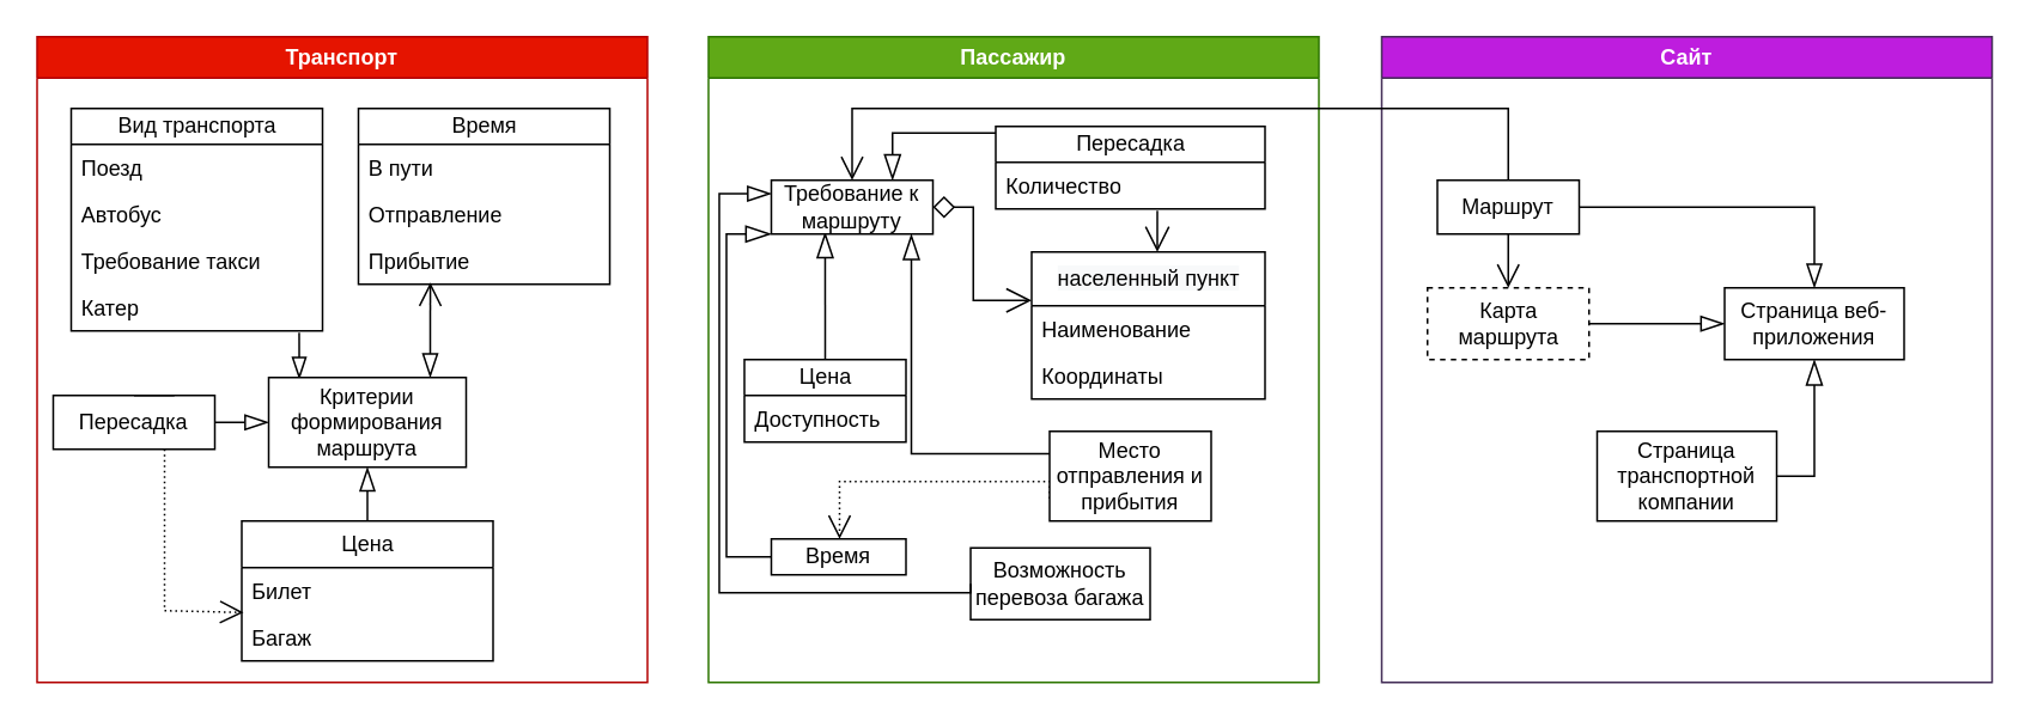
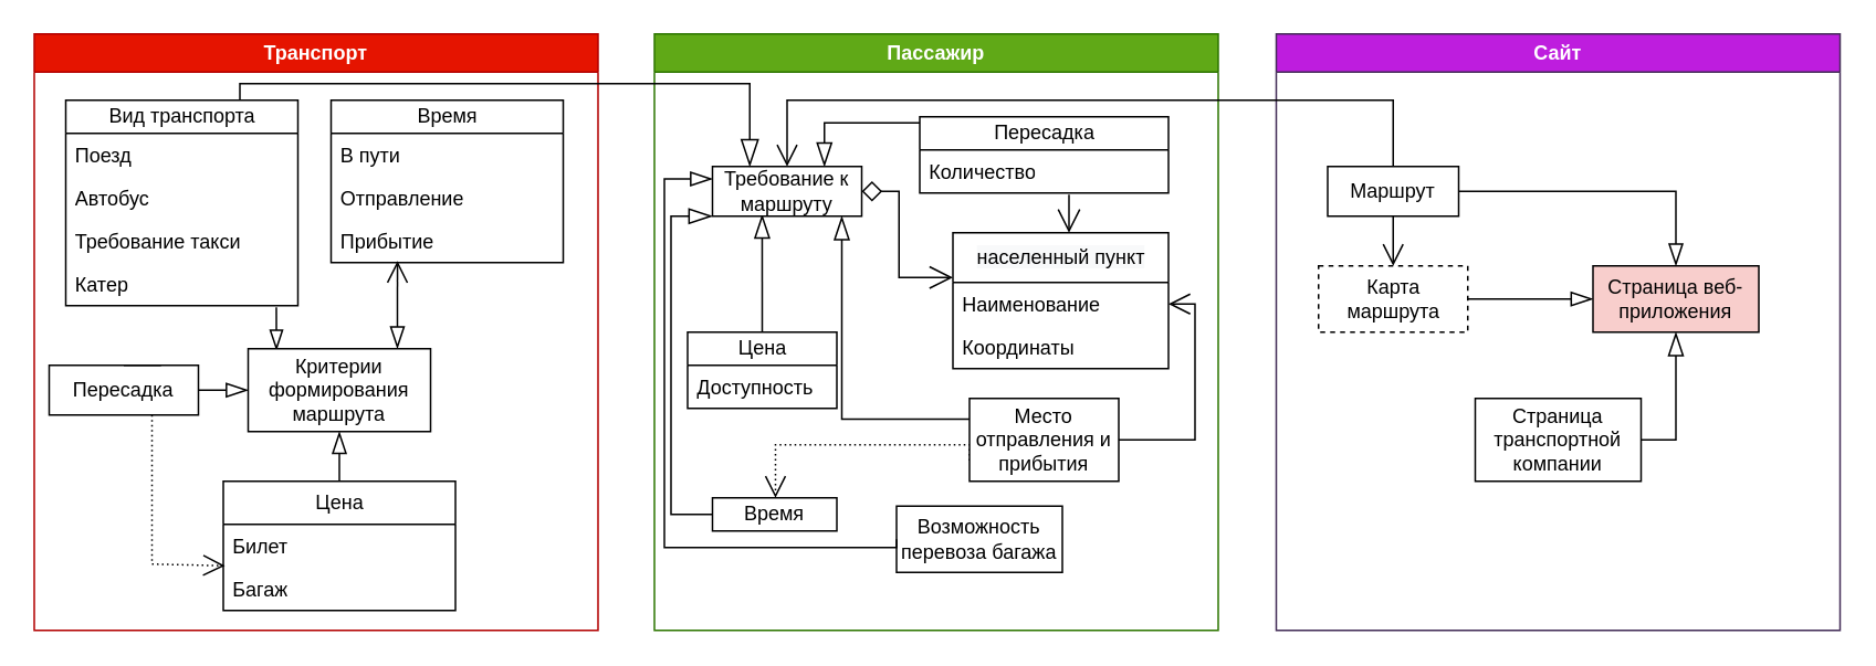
  <mxCell id="0" />
  <mxCell id="1" parent="0" />
  <mxCell id="2" value="Транспорт" style="swimlane;whiteSpace=wrap;html=1;fillColor=#e51400;strokeColor=#B20000;fontColor=#ffffff;" parent="1" vertex="1"><mxGeometry x="20" y="20" width="340" height="360" as="geometry" /></mxCell>
  <mxCell id="3" style="edgeStyle=orthogonalEdgeStyle;rounded=0;orthogonalLoop=1;jettySize=auto;html=1;entryX=0.155;entryY=0.02;entryDx=0;entryDy=0;startArrow=none;startFill=0;endArrow=blockThin;endFill=0;startSize=12;endSize=10;targetPerimeterSpacing=11;entryPerimeter=0;exitX=0.907;exitY=1.038;exitDx=0;exitDy=0;exitPerimeter=0;" parent="2" source="8" target="18" edge="1"><mxGeometry relative="1" as="geometry"><Array as="points"><mxPoint x="146" y="170" /><mxPoint x="146" y="170" /></Array></mxGeometry></mxCell>
  <mxCell id="4" value="Вид транспорта" style="swimlane;fontStyle=0;childLayout=stackLayout;horizontal=1;startSize=20;fillColor=none;horizontalStack=0;resizeParent=1;resizeParentMax=0;resizeLast=0;collapsible=1;marginBottom=0;html=1;" parent="2" vertex="1"><mxGeometry x="19" y="40" width="140" height="124" as="geometry" /></mxCell>
  <mxCell id="5" value="Поезд&amp;nbsp;" style="text;strokeColor=none;fillColor=none;align=left;verticalAlign=top;spacingLeft=4;spacingRight=4;overflow=hidden;rotatable=0;points=[[0,0.5],[1,0.5]];portConstraint=eastwest;whiteSpace=wrap;html=1;" parent="4" vertex="1"><mxGeometry y="20" width="140" height="26" as="geometry" /></mxCell>
  <mxCell id="6" value="Автобус" style="text;strokeColor=none;fillColor=none;align=left;verticalAlign=top;spacingLeft=4;spacingRight=4;overflow=hidden;rotatable=0;points=[[0,0.5],[1,0.5]];portConstraint=eastwest;whiteSpace=wrap;html=1;" parent="4" vertex="1"><mxGeometry y="46" width="140" height="26" as="geometry" /></mxCell>
  <mxCell id="7" value="Требование такси" style="text;strokeColor=none;fillColor=none;align=left;verticalAlign=top;spacingLeft=4;spacingRight=4;overflow=hidden;rotatable=0;points=[[0,0.5],[1,0.5]];portConstraint=eastwest;whiteSpace=wrap;html=1;" parent="4" vertex="1"><mxGeometry y="72" width="140" height="26" as="geometry" /></mxCell>
  <mxCell id="8" value="Катер" style="text;strokeColor=none;fillColor=none;align=left;verticalAlign=top;spacingLeft=4;spacingRight=4;overflow=hidden;rotatable=0;points=[[0,0.5],[1,0.5]];portConstraint=eastwest;whiteSpace=wrap;html=1;" parent="4" vertex="1"><mxGeometry y="98" width="140" height="26" as="geometry" /></mxCell>
  <mxCell id="9" value="Время" style="swimlane;fontStyle=0;childLayout=stackLayout;horizontal=1;startSize=20;fillColor=none;horizontalStack=0;resizeParent=1;resizeParentMax=0;resizeLast=0;collapsible=1;marginBottom=0;html=1;" parent="2" vertex="1"><mxGeometry x="179" y="40" width="140" height="98" as="geometry" /></mxCell>
  <mxCell id="10" value="В пути" style="text;strokeColor=none;fillColor=none;align=left;verticalAlign=top;spacingLeft=4;spacingRight=4;overflow=hidden;rotatable=0;points=[[0,0.5],[1,0.5]];portConstraint=eastwest;whiteSpace=wrap;html=1;" parent="9" vertex="1"><mxGeometry y="20" width="140" height="26" as="geometry" /></mxCell>
  <mxCell id="11" value="Отправление" style="text;strokeColor=none;fillColor=none;align=left;verticalAlign=top;spacingLeft=4;spacingRight=4;overflow=hidden;rotatable=0;points=[[0,0.5],[1,0.5]];portConstraint=eastwest;whiteSpace=wrap;html=1;" parent="9" vertex="1"><mxGeometry y="46" width="140" height="26" as="geometry" /></mxCell>
  <mxCell id="12" value="Прибытие" style="text;strokeColor=none;fillColor=none;align=left;verticalAlign=top;spacingLeft=4;spacingRight=4;overflow=hidden;rotatable=0;points=[[0,0.5],[1,0.5]];portConstraint=eastwest;whiteSpace=wrap;html=1;" parent="9" vertex="1"><mxGeometry y="72" width="140" height="26" as="geometry" /></mxCell>
  <mxCell id="13" style="edgeStyle=orthogonalEdgeStyle;rounded=0;orthogonalLoop=1;jettySize=auto;html=1;exitX=0.689;exitY=1;exitDx=0;exitDy=0;startArrow=none;startFill=0;endArrow=open;endFill=0;dashed=1;dashPattern=1 2;entryX=0.007;entryY=0.962;entryDx=0;entryDy=0;entryPerimeter=0;exitPerimeter=0;endSize=11;startSize=11;" parent="2" source="15" target="20" edge="1"><mxGeometry relative="1" as="geometry"><mxPoint x="109" y="320" as="targetPoint" /><Array as="points"><mxPoint x="71" y="320" /></Array></mxGeometry></mxCell>
  <mxCell id="14" style="edgeStyle=elbowEdgeStyle;rounded=0;orthogonalLoop=1;jettySize=auto;html=1;startArrow=none;endArrow=blockThin;entryX=0;entryY=0.5;entryDx=0;entryDy=0;exitX=1;exitY=0.5;exitDx=0;exitDy=0;endFill=0;endSize=11;startSize=11;" parent="2" source="15" target="18" edge="1"><mxGeometry relative="1" as="geometry"><mxPoint x="99" y="290" as="sourcePoint" /><mxPoint x="119" y="240" as="targetPoint" /></mxGeometry></mxCell>
  <mxCell id="15" value="Пересадка" style="whiteSpace=wrap;html=1;align=center;treeFolding=1;treeMoving=1;newEdgeStyle={&quot;edgeStyle&quot;:&quot;elbowEdgeStyle&quot;,&quot;startArrow&quot;:&quot;none&quot;,&quot;endArrow&quot;:&quot;none&quot;};" parent="2" vertex="1"><mxGeometry x="9" y="200" width="90" height="30" as="geometry" /></mxCell>
  <mxCell id="16" style="edgeStyle=orthogonalEdgeStyle;rounded=0;orthogonalLoop=1;jettySize=auto;html=1;exitX=0.818;exitY=0;exitDx=0;exitDy=0;startArrow=blockThin;startFill=0;endArrow=open;endFill=0;exitPerimeter=0;entryX=0.286;entryY=0.962;entryDx=0;entryDy=0;entryPerimeter=0;endSize=11;startSize=11;" parent="2" source="18" target="12" edge="1"><mxGeometry relative="1" as="geometry"><mxPoint x="219" y="160" as="targetPoint" /></mxGeometry></mxCell>
  <mxCell id="17" style="edgeStyle=orthogonalEdgeStyle;rounded=0;orthogonalLoop=1;jettySize=auto;html=1;exitX=0.5;exitY=1;exitDx=0;exitDy=0;startArrow=blockThin;startFill=0;endArrow=none;endFill=0;endSize=11;startSize=11;entryX=0.5;entryY=0;entryDx=0;entryDy=0;" parent="2" source="18" target="19" edge="1"><mxGeometry relative="1" as="geometry" /></mxCell>
  <mxCell id="18" value="Критерии формирования маршрута" style="whiteSpace=wrap;html=1;align=center;treeFolding=1;treeMoving=1;newEdgeStyle={&quot;edgeStyle&quot;:&quot;elbowEdgeStyle&quot;,&quot;startArrow&quot;:&quot;none&quot;,&quot;endArrow&quot;:&quot;none&quot;};" parent="2" vertex="1"><mxGeometry x="129" y="190" width="110" height="50" as="geometry" /></mxCell>
  <mxCell id="19" value="Цена" style="swimlane;fontStyle=0;childLayout=stackLayout;horizontal=1;startSize=26;fillColor=none;horizontalStack=0;resizeParent=1;resizeParentMax=0;resizeLast=0;collapsible=1;marginBottom=0;html=1;" parent="2" vertex="1"><mxGeometry x="114" y="270" width="140" height="78" as="geometry" /></mxCell>
  <mxCell id="20" value="Билет" style="text;strokeColor=none;fillColor=none;align=left;verticalAlign=top;spacingLeft=4;spacingRight=4;overflow=hidden;rotatable=0;points=[[0,0.5],[1,0.5]];portConstraint=eastwest;whiteSpace=wrap;html=1;" parent="19" vertex="1"><mxGeometry y="26" width="140" height="26" as="geometry" /></mxCell>
  <mxCell id="21" value="Багаж" style="text;strokeColor=none;fillColor=none;align=left;verticalAlign=top;spacingLeft=4;spacingRight=4;overflow=hidden;rotatable=0;points=[[0,0.5],[1,0.5]];portConstraint=eastwest;whiteSpace=wrap;html=1;" parent="19" vertex="1"><mxGeometry y="52" width="140" height="26" as="geometry" /></mxCell>
  <mxCell id="22" style="edgeStyle=elbowEdgeStyle;rounded=0;orthogonalLoop=1;jettySize=auto;html=1;startArrow=none;endArrow=none;exitX=0.75;exitY=0;exitDx=0;exitDy=0;entryX=0.5;entryY=0;entryDx=0;entryDy=0;" parent="2" source="15" target="15" edge="1"><mxGeometry relative="1" as="geometry" /></mxCell>
  <mxCell id="23" value="Пассажир" style="swimlane;whiteSpace=wrap;html=1;fillColor=#60a917;strokeColor=#2D7600;fontColor=#ffffff;" parent="1" vertex="1"><mxGeometry x="394" y="20" width="340" height="360" as="geometry" /></mxCell>
  <mxCell id="24" value="Цена" style="swimlane;fontStyle=0;childLayout=stackLayout;horizontal=1;startSize=20;fillColor=none;horizontalStack=0;resizeParent=1;resizeParentMax=0;resizeLast=0;collapsible=1;marginBottom=0;html=1;" parent="23" vertex="1"><mxGeometry x="20" y="180" width="90" height="46" as="geometry" /></mxCell>
  <mxCell id="25" value="Доступность" style="text;strokeColor=none;fillColor=none;align=left;verticalAlign=top;spacingLeft=4;spacingRight=4;overflow=hidden;rotatable=0;points=[[0,0.5],[1,0.5]];portConstraint=eastwest;whiteSpace=wrap;html=1;" parent="24" vertex="1"><mxGeometry y="20" width="90" height="26" as="geometry" /></mxCell>
  <mxCell id="26" value="Пересадка" style="swimlane;fontStyle=0;childLayout=stackLayout;horizontal=1;startSize=20;fillColor=none;horizontalStack=0;resizeParent=1;resizeParentMax=0;resizeLast=0;collapsible=1;marginBottom=0;html=1;" parent="23" vertex="1"><mxGeometry x="160" y="50" width="150" height="46" as="geometry" /></mxCell>
  <mxCell id="27" value="Количество" style="text;strokeColor=none;fillColor=none;align=left;verticalAlign=top;spacingLeft=4;spacingRight=4;overflow=hidden;rotatable=0;points=[[0,0.5],[1,0.5]];portConstraint=eastwest;whiteSpace=wrap;html=1;" parent="26" vertex="1"><mxGeometry y="20" width="150" height="26" as="geometry" /></mxCell>
  <mxCell id="28" value="Возможность перевоза багажа" style="whiteSpace=wrap;html=1;align=center;treeFolding=1;treeMoving=1;newEdgeStyle={&quot;edgeStyle&quot;:&quot;elbowEdgeStyle&quot;,&quot;startArrow&quot;:&quot;none&quot;,&quot;endArrow&quot;:&quot;none&quot;};" parent="23" vertex="1"><mxGeometry x="146" y="285" width="100" height="40" as="geometry" /></mxCell>
  <mxCell id="29" style="edgeStyle=orthogonalEdgeStyle;rounded=0;orthogonalLoop=1;jettySize=auto;html=1;exitX=0;exitY=0.75;exitDx=0;exitDy=0;dashed=1;dashPattern=1 2;startArrow=none;startFill=0;endArrow=open;endFill=0;strokeWidth=1;endSize=11;" parent="23" source="30" target="31" edge="1"><mxGeometry relative="1" as="geometry"><Array as="points"><mxPoint x="73" y="248" /></Array></mxGeometry></mxCell>
  <mxCell id="30" value="Место отправления и прибытия" style="whiteSpace=wrap;html=1;align=center;treeFolding=1;treeMoving=1;newEdgeStyle={&quot;edgeStyle&quot;:&quot;elbowEdgeStyle&quot;,&quot;startArrow&quot;:&quot;none&quot;,&quot;endArrow&quot;:&quot;none&quot;};" parent="23" vertex="1"><mxGeometry x="190" y="220" width="90" height="50" as="geometry" /></mxCell>
  <mxCell id="31" value="Время" style="whiteSpace=wrap;html=1;align=center;treeFolding=1;treeMoving=1;newEdgeStyle={&quot;edgeStyle&quot;:&quot;elbowEdgeStyle&quot;,&quot;startArrow&quot;:&quot;none&quot;,&quot;endArrow&quot;:&quot;none&quot;};" parent="23" vertex="1"><mxGeometry x="35" y="280" width="75" height="20" as="geometry" /></mxCell>
  <mxCell id="32" style="edgeStyle=orthogonalEdgeStyle;rounded=0;orthogonalLoop=1;jettySize=auto;html=1;entryX=0.5;entryY=0;entryDx=0;entryDy=0;startArrow=blockThin;startFill=0;endArrow=none;endFill=0;exitX=0.333;exitY=0.967;exitDx=0;exitDy=0;exitPerimeter=0;endSize=11;startSize=12;" parent="23" source="37" target="24" edge="1"><mxGeometry relative="1" as="geometry"><mxPoint x="65" y="100" as="sourcePoint" /></mxGeometry></mxCell>
  <mxCell id="33" style="edgeStyle=orthogonalEdgeStyle;rounded=0;orthogonalLoop=1;jettySize=auto;html=1;startArrow=blockThin;startFill=0;endArrow=none;endFill=0;entryX=0;entryY=0.25;entryDx=0;entryDy=0;endSize=11;targetPerimeterSpacing=10;startSize=12;" parent="23" target="30" edge="1"><mxGeometry relative="1" as="geometry"><Array as="points"><mxPoint x="113" y="233" /></Array><mxPoint x="186" y="240" as="targetPoint" /><mxPoint x="113" y="110" as="sourcePoint" /></mxGeometry></mxCell>
  <mxCell id="34" style="edgeStyle=orthogonalEdgeStyle;rounded=0;orthogonalLoop=1;jettySize=auto;html=1;exitX=0;exitY=1;exitDx=0;exitDy=0;entryX=0;entryY=0.5;entryDx=0;entryDy=0;startArrow=blockThin;startFill=0;endArrow=none;endFill=0;endSize=11;startSize=12;" parent="23" source="37" target="31" edge="1"><mxGeometry relative="1" as="geometry"><Array as="points"><mxPoint x="10" y="110" /><mxPoint x="10" y="290" /></Array></mxGeometry></mxCell>
  <mxCell id="35" style="edgeStyle=orthogonalEdgeStyle;rounded=0;orthogonalLoop=1;jettySize=auto;html=1;exitX=0.75;exitY=0;exitDx=0;exitDy=0;entryX=0;entryY=0.078;entryDx=0;entryDy=0;entryPerimeter=0;strokeWidth=1;startArrow=blockThin;startFill=0;endArrow=none;endFill=0;endSize=11;startSize=12;" parent="23" source="37" target="26" edge="1"><mxGeometry relative="1" as="geometry"><Array as="points"><mxPoint x="103" y="54" /></Array></mxGeometry></mxCell>
  <mxCell id="36" style="edgeStyle=orthogonalEdgeStyle;rounded=0;orthogonalLoop=1;jettySize=auto;html=1;entryX=0;entryY=0.5;entryDx=0;entryDy=0;strokeWidth=1;startArrow=blockThin;startFill=0;endArrow=none;endFill=0;endSize=11;startSize=11;exitX=0;exitY=0.25;exitDx=0;exitDy=0;" parent="23" target="28" edge="1" source="37"><mxGeometry relative="1" as="geometry"><Array as="points"><mxPoint x="6" y="88" /><mxPoint x="6" y="310" /></Array><mxPoint x="120" y="110" as="sourcePoint" /></mxGeometry></mxCell>
  <mxCell id="37" value="Требование к маршруту" style="whiteSpace=wrap;html=1;align=center;treeFolding=1;treeMoving=1;newEdgeStyle={&quot;edgeStyle&quot;:&quot;elbowEdgeStyle&quot;,&quot;startArrow&quot;:&quot;none&quot;,&quot;endArrow&quot;:&quot;none&quot;};" parent="23" vertex="1"><mxGeometry x="35" y="80" width="90" height="30" as="geometry" /></mxCell>
  <mxCell id="38" value="" style="edgeStyle=orthogonalEdgeStyle;rounded=0;orthogonalLoop=1;jettySize=auto;html=1;endArrow=none;endFill=0;startArrow=open;startFill=0;entryX=0.6;entryY=1.038;entryDx=0;entryDy=0;entryPerimeter=0;exitX=0.5;exitY=0;exitDx=0;exitDy=0;startSize=12;" parent="23" target="27" edge="1"><mxGeometry relative="1" as="geometry"><Array as="points" /><mxPoint x="250" y="120" as="sourcePoint" /></mxGeometry></mxCell>
  <mxCell id="39" style="edgeStyle=orthogonalEdgeStyle;rounded=0;orthogonalLoop=1;jettySize=auto;html=1;exitX=0;exitY=-0.115;exitDx=0;exitDy=0;entryX=1;entryY=0.5;entryDx=0;entryDy=0;startArrow=open;startFill=0;endArrow=diamond;endFill=0;endSize=10;exitPerimeter=0;startSize=12;" parent="23" source="41" edge="1" target="37"><mxGeometry relative="1" as="geometry"><mxPoint x="200" y="150" as="sourcePoint" /><mxPoint x="100.02" y="109.998" as="targetPoint" /></mxGeometry></mxCell>
  <mxCell id="40" value="&lt;span style=&quot;text-align: left; background-color: rgb(248, 249, 250);&quot;&gt;населенный пункт&lt;/span&gt;" style="swimlane;fontStyle=0;childLayout=stackLayout;horizontal=1;startSize=30;fillColor=none;horizontalStack=0;resizeParent=1;resizeParentMax=0;resizeLast=0;collapsible=1;marginBottom=0;html=1;" parent="23" vertex="1"><mxGeometry x="180" y="120" width="130" height="82" as="geometry" /></mxCell>
  <mxCell id="41" value="Наименование" style="text;strokeColor=none;fillColor=none;align=left;verticalAlign=top;spacingLeft=4;spacingRight=4;overflow=hidden;rotatable=0;points=[[0,0.5],[1,0.5]];portConstraint=eastwest;whiteSpace=wrap;html=1;" parent="40" vertex="1"><mxGeometry y="30" width="130" height="26" as="geometry" /></mxCell>
  <mxCell id="42" value="Координаты" style="text;strokeColor=none;fillColor=none;align=left;verticalAlign=top;spacingLeft=4;spacingRight=4;overflow=hidden;rotatable=0;points=[[0,0.5],[1,0.5]];portConstraint=eastwest;whiteSpace=wrap;html=1;" parent="40" vertex="1"><mxGeometry y="56" width="130" height="26" as="geometry" /></mxCell>
+ <mxCell id="43" value="" style="edgeStyle=elbowEdgeStyle;rounded=0;orthogonalLoop=1;jettySize=auto;html=1;elbow=horizontal;startArrow=none;endArrow=open;endSize=11;entryX=1;entryY=0.5;entryDx=0;entryDy=0;startFill=0;endFill=0;" parent="23" source="30" target="41" edge="1"><mxGeometry relative="1" as="geometry"><Array as="points"><mxPoint x="326" y="200" /></Array></mxGeometry></mxCell>
  <mxCell id="44" value="Сайт" style="swimlane;whiteSpace=wrap;html=1;fillColor=#BE1DDE;strokeColor=#432D57;fontColor=#ffffff;" parent="1" vertex="1"><mxGeometry x="769" y="20" width="340" height="360" as="geometry" /></mxCell>
  <mxCell id="45" style="edgeStyle=orthogonalEdgeStyle;rounded=0;orthogonalLoop=1;jettySize=auto;html=1;exitX=1;exitY=0.5;exitDx=0;exitDy=0;strokeWidth=1;startArrow=none;startFill=0;endArrow=blockThin;endFill=0;entryX=0.5;entryY=1;entryDx=0;entryDy=0;endSize=12;" parent="44" source="46" target="49" edge="1"><mxGeometry relative="1" as="geometry"><Array as="points"><mxPoint x="241" y="245" /></Array><mxPoint x="241" y="184" as="targetPoint" /></mxGeometry></mxCell>
  <mxCell id="46" value="Страница транспортной компании" style="whiteSpace=wrap;html=1;align=center;treeFolding=1;treeMoving=1;newEdgeStyle={&quot;edgeStyle&quot;:&quot;elbowEdgeStyle&quot;,&quot;startArrow&quot;:&quot;none&quot;,&quot;endArrow&quot;:&quot;none&quot;};" parent="44" vertex="1"><mxGeometry x="120" y="220" width="100" height="50" as="geometry" /></mxCell>
  <mxCell id="47" style="edgeStyle=orthogonalEdgeStyle;rounded=0;orthogonalLoop=1;jettySize=auto;html=1;exitX=1;exitY=0.5;exitDx=0;exitDy=0;entryX=0;entryY=0.5;entryDx=0;entryDy=0;strokeWidth=1;startArrow=none;startFill=0;endArrow=blockThin;endFill=0;endSize=11;" parent="44" source="48" target="49" edge="1"><mxGeometry relative="1" as="geometry"><mxPoint x="260" y="180" as="sourcePoint" /></mxGeometry></mxCell>
  <mxCell id="48" value="Карта маршрута" style="whiteSpace=wrap;html=1;align=center;treeFolding=1;treeMoving=1;newEdgeStyle={&quot;edgeStyle&quot;:&quot;elbowEdgeStyle&quot;,&quot;startArrow&quot;:&quot;none&quot;,&quot;endArrow&quot;:&quot;none&quot;};dashed=1;" parent="44" vertex="1"><mxGeometry x="25.5" y="140" width="90" height="40" as="geometry" /></mxCell>
- <mxCell id="49" value="Страница веб-приложения" style="whiteSpace=wrap;html=1;align=center;treeFolding=1;treeMoving=1;newEdgeStyle={&quot;edgeStyle&quot;:&quot;elbowEdgeStyle&quot;,&quot;startArrow&quot;:&quot;none&quot;,&quot;endArrow&quot;:&quot;none&quot;};" parent="44" vertex="1"><mxGeometry x="191" y="140" width="100" height="40" as="geometry" /></mxCell>
+ <mxCell id="49" value="Страница веб-приложения" style="whiteSpace=wrap;html=1;align=center;treeFolding=1;treeMoving=1;newEdgeStyle={&quot;edgeStyle&quot;:&quot;elbowEdgeStyle&quot;,&quot;startArrow&quot;:&quot;none&quot;,&quot;endArrow&quot;:&quot;none&quot;};fillColor=#f8cecc;" parent="44" vertex="1"><mxGeometry x="191" y="140" width="100" height="40" as="geometry" /></mxCell>
  <mxCell id="50" style="edgeStyle=elbowEdgeStyle;rounded=0;orthogonalLoop=1;jettySize=auto;html=1;startArrow=none;endArrow=blockThin;exitX=1;exitY=0.5;exitDx=0;exitDy=0;endSize=11;startFill=0;endFill=0;entryX=0.5;entryY=0;entryDx=0;entryDy=0;" parent="44" source="52" target="49" edge="1"><mxGeometry relative="1" as="geometry"><mxPoint x="271" y="83" as="targetPoint" /><Array as="points"><mxPoint x="241" y="110" /><mxPoint x="231" y="70" /><mxPoint x="201" y="70" /></Array></mxGeometry></mxCell>
  <mxCell id="51" value="" style="edgeStyle=elbowEdgeStyle;rounded=0;orthogonalLoop=1;jettySize=auto;html=1;elbow=vertical;startArrow=none;endArrow=open;endSize=11;endFill=0;" parent="44" source="52" target="48" edge="1"><mxGeometry relative="1" as="geometry" /></mxCell>
  <mxCell id="52" value="Маршрут" style="whiteSpace=wrap;html=1;align=center;treeFolding=1;treeMoving=1;newEdgeStyle={&quot;edgeStyle&quot;:&quot;elbowEdgeStyle&quot;,&quot;startArrow&quot;:&quot;none&quot;,&quot;endArrow&quot;:&quot;none&quot;};" parent="44" vertex="1"><mxGeometry x="31" y="80" width="79" height="30" as="geometry" /></mxCell>
+ <mxCell id="53" value="" style="endArrow=none;html=1;endSize=12;startArrow=blockThin;startSize=14;startFill=0;edgeStyle=orthogonalEdgeStyle;align=left;verticalAlign=bottom;rounded=0;entryX=0.75;entryY=0;entryDx=0;entryDy=0;exitX=0.25;exitY=0;exitDx=0;exitDy=0;endFill=0;" parent="1" source="37" target="4" edge="1"><mxGeometry x="-0.785" y="-22" relative="1" as="geometry"><mxPoint x="290" y="70" as="sourcePoint" /><mxPoint x="450" y="70" as="targetPoint" /><Array as="points"><mxPoint x="448" y="50" /><mxPoint x="145" y="50" /></Array><mxPoint x="1" as="offset" /></mxGeometry></mxCell>
  <mxCell id="54" style="edgeStyle=orthogonalEdgeStyle;rounded=0;orthogonalLoop=1;jettySize=auto;html=1;entryX=0.5;entryY=0;entryDx=0;entryDy=0;strokeWidth=1;startArrow=none;startFill=0;endArrow=open;endFill=0;exitX=0.5;exitY=0;exitDx=0;exitDy=0;endSize=11;" parent="1" source="52" target="37" edge="1"><mxGeometry relative="1" as="geometry"><mxPoint x="840" as="sourcePoint" y="60" /><Array as="points"><mxPoint x="840" y="60" /><mxPoint x="474" y="60" /></Array></mxGeometry></mxCell>
